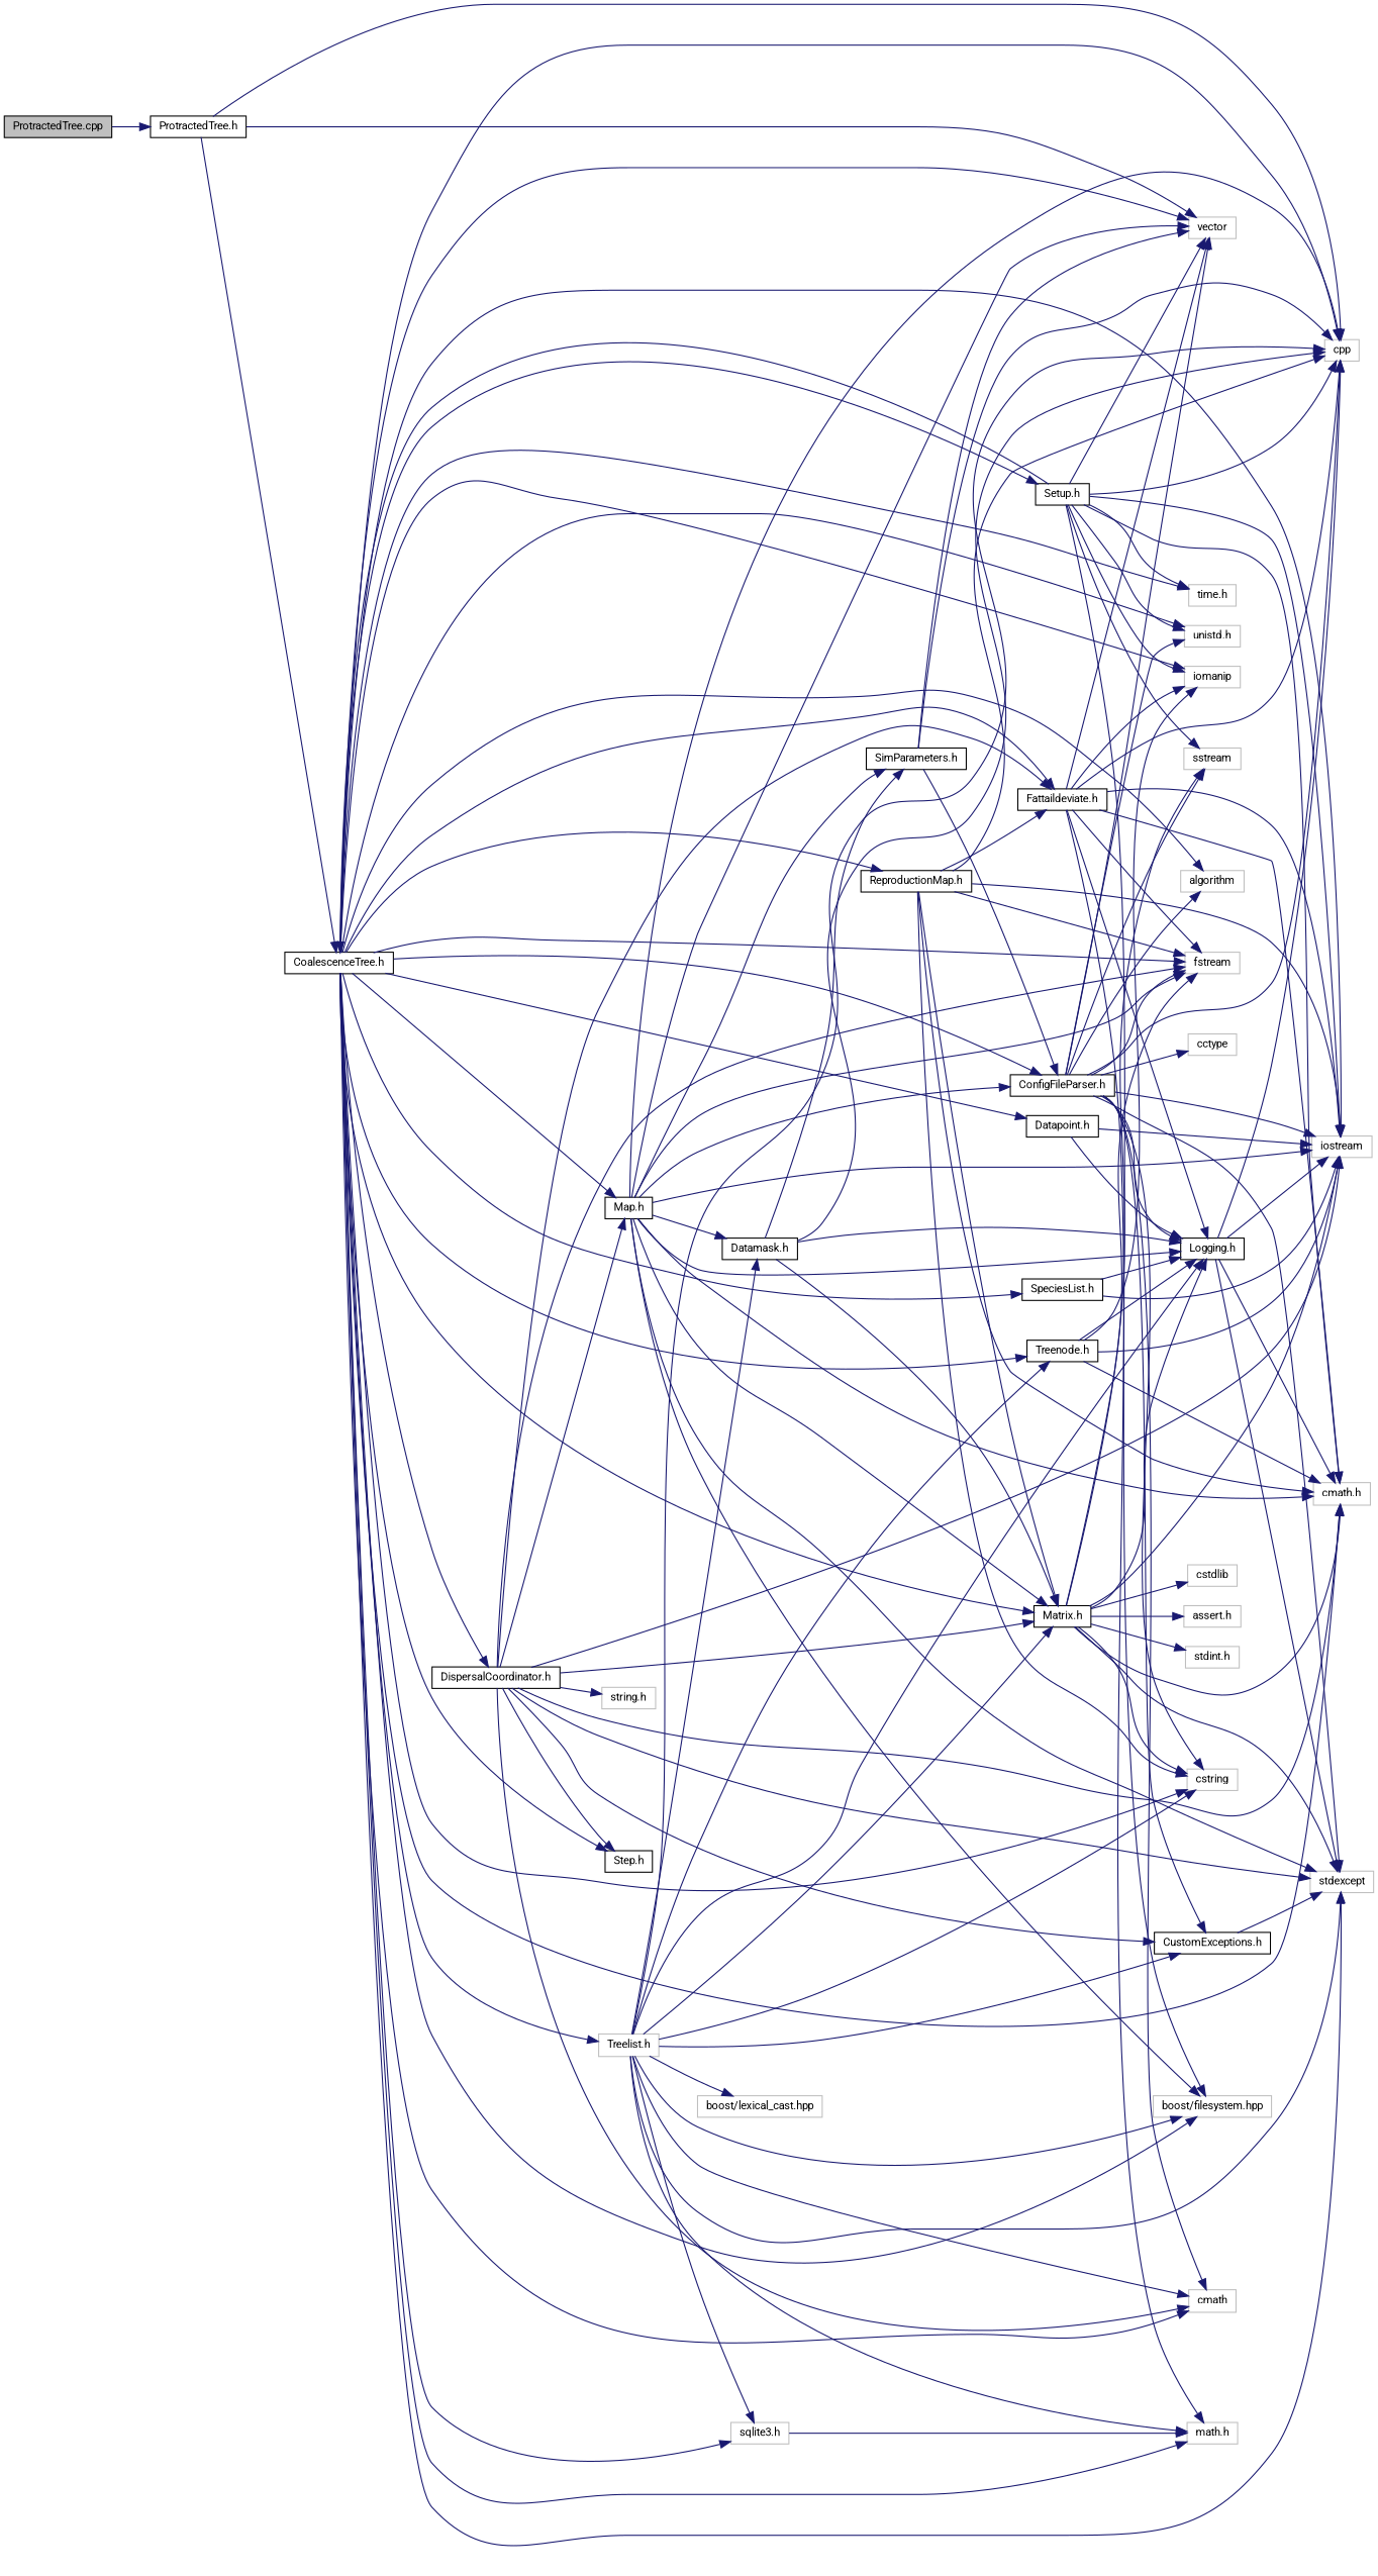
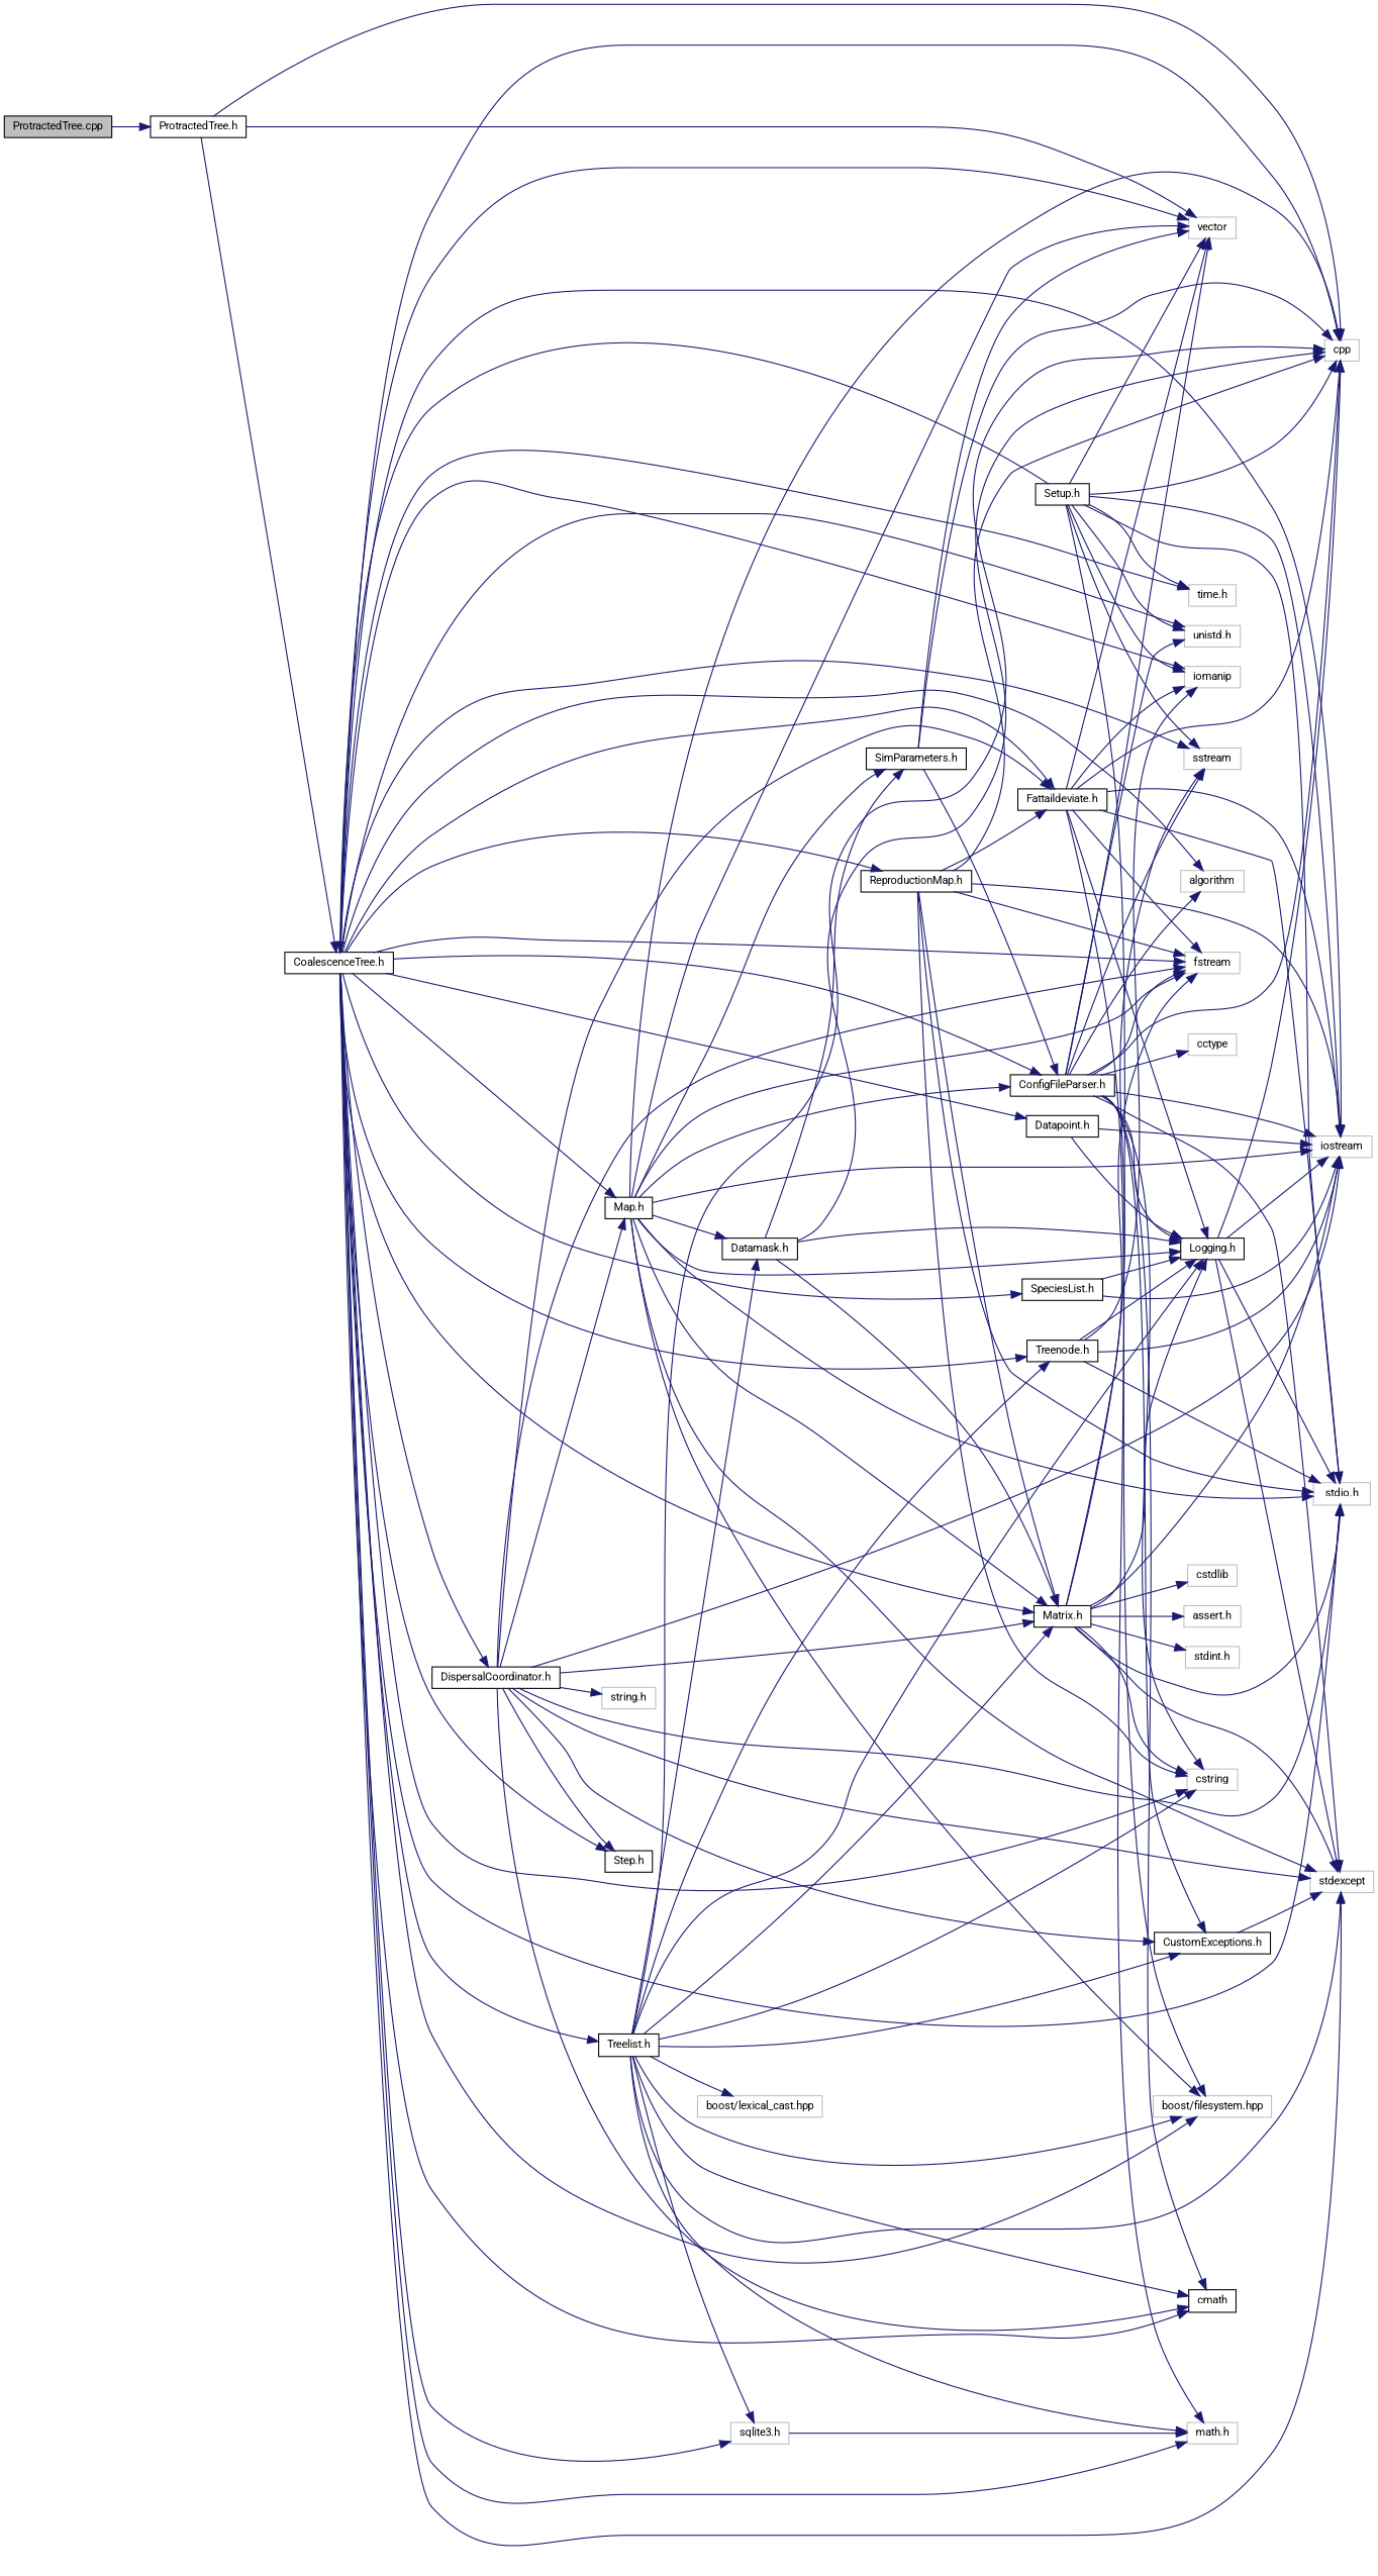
  digraph {
    fontname=Roboto
    rankdir=LR
    node [color=grey75 fillcolor=white fontname=Roboto fontsize=10 shape=record style=filled]
    edge [color=midnightblue fontname=Roboto fontsize=10 labelfontname=Helvetica labelfontsize=10 style=solid]
    n1 [color=black fillcolor=grey75 fontcolor=black height=0.2 label="ProtractedTree.cpp" width=0.4]
    n2 [color=black height=0.2 label="ProtractedTree.h" width=0.4]
    n3 [height=0.2 label=vector width=0.4]
    n4 [height=0.2 label=cpp width=0.4]
    n5 [color=black height=0.2 label="CoalescenceTree.h" width=0.4]
-   n6 [height=0.2 label="cmath.h" width=0.4]
+   n6 [height=0.2 label="stdio.h" width=0.4]
    n7 [height=0.2 label=fstream width=0.4]
    n8 [height=0.2 label=iostream width=0.4]
    n9 [height=0.2 label=cstring width=0.4]
    n10 [height=0.2 label="math.h" width=0.4]
    n11 [height=0.2 label=iomanip width=0.4]
-   n12 [height=0.2 label=cmath width=0.4]
+   n12 [color=black height=0.2 label=cmath width=0.4]
    n13 [height=0.2 label="time.h" width=0.4]
    n14 [height=0.2 label="sqlite3.h" width=0.4]
    n15 [height=0.2 label="unistd.h" width=0.4]
    n16 [height=0.2 label=algorithm width=0.4]
    n17 [height=0.2 label=stdexcept width=0.4]
    n18 [height=0.2 label="boost/filesystem.hpp" width=0.4]
    n19 [color=black height=0.2 label="Matrix.h" width=0.4]
    n20 [color=black height=0.2 label="Fattaildeviate.h" width=0.4]
    n21 [color=black height=0.2 label="Datapoint.h" width=0.4]
    n22 [color=black height=0.2 label="Treenode.h" width=0.4]
    n23 [color=black height=0.2 label="SpeciesList.h" width=0.4]
    n24 [color=black height=0.2 label="Map.h" width=0.4]
    n25 [color=black height=0.2 label="ConfigFileParser.h" width=0.4]
-   n26 [height=0.2 label="Treelist.h" width=0.4]
+   n26 [color=black height=0.2 label="Treelist.h" width=0.4]
    n27 [color=black height=0.2 label="Setup.h" width=0.4]
    n28 [color=black height=0.2 label="DispersalCoordinator.h" width=0.4]
    n29 [color=black height=0.2 label="Step.h" width=0.4]
    n30 [color=black height=0.2 label="ReproductionMap.h" width=0.4]
    n31 [color=black height=0.2 label="Logging.h" width=0.4]
    n32 [height=0.2 label=sstream width=0.4]
    n33 [height=0.2 label=cstdlib width=0.4]
    n34 [height=0.2 label="assert.h" width=0.4]
    n35 [height=0.2 label="stdint.h" width=0.4]
    n36 [color=black height=0.2 label="Datamask.h" width=0.4]
    n37 [color=black height=0.2 label="SimParameters.h" width=0.4]
    n38 [height=0.2 label=cctype width=0.4]
    n39 [color=black height=0.2 label="CustomExceptions.h" width=0.4]
    n40 [height=0.2 label="boost/lexical_cast.hpp" width=0.4]
    n41 [height=0.2 label="string.h" width=0.4]
    n1 -> n2
    n2 -> n3
    n2 -> n4
    n2 -> n5
    n5 -> n3
    n5 -> n4
    n5 -> n6
    n5 -> n7
    n5 -> n8
    n5 -> n9
    n5 -> n10
    n5 -> n11
    n5 -> n12
    n5 -> n13
    n5 -> n14
    n5 -> n15
    n5 -> n16
    n5 -> n17
    n5 -> n18
    n5 -> n19
    n5 -> n20
    n5 -> n21
    n5 -> n22
    n5 -> n23
    n5 -> n24
    n5 -> n25
    n5 -> n26
-   n5 -> n27
+   n5 -> n32
    n5 -> n28
    n5 -> n29
    n5 -> n30
    n14 -> n10
    n19 -> n6
    n19 -> n7
    n19 -> n8
    n19 -> n9
    n19 -> n17
    n19 -> n31
    n19 -> n32
    n19 -> n33
    n19 -> n34
    n19 -> n35
    n20 -> n3
    n20 -> n4
    n20 -> n6
    n20 -> n7
    n20 -> n8
    n20 -> n10
    n20 -> n11
    n20 -> n31
    n21 -> n8
    n21 -> n31
    n22 -> n6
    n22 -> n8
    n22 -> n11
    n22 -> n31
    n23 -> n8
    n23 -> n31
    n24 -> n3
    n24 -> n4
    n24 -> n6
    n24 -> n7
    n24 -> n8
    n24 -> n17
    n24 -> n18
    n24 -> n19
    n24 -> n25
    n24 -> n31
    n24 -> n36
    n24 -> n37
    n25 -> n3
    n25 -> n4
    n25 -> n7
    n25 -> n8
    n25 -> n9
    n25 -> n12
    n25 -> n15
    n25 -> n16
    n25 -> n17
    n25 -> n31
    n25 -> n32
    n25 -> n38
    n25 -> n39
    n26 -> n4
    n26 -> n9
    n26 -> n10
    n26 -> n12
    n26 -> n14
    n26 -> n17
    n26 -> n18
    n26 -> n19
    n26 -> n22
    n26 -> n31
    n26 -> n36
    n26 -> n39
    n26 -> n40
    n27 -> n3
    n27 -> n4
    n27 -> n5
    n27 -> n6
    n27 -> n8
    n27 -> n11
    n27 -> n13
    n27 -> n15
    n27 -> n18
    n27 -> n32
    n28 -> n6
    n28 -> n7
    n28 -> n8
    n28 -> n12
    n28 -> n17
    n28 -> n19
    n28 -> n20
    n28 -> n24
    n28 -> n29
    n28 -> n39
    n28 -> n41
    n30 -> n4
    n30 -> n6
    n30 -> n7
    n30 -> n8
    n30 -> n9
    n30 -> n19
    n30 -> n20
    n31 -> n4
    n31 -> n6
    n31 -> n8
    n31 -> n17
    n36 -> n4
    n36 -> n19
    n36 -> n31
    n36 -> n37
    n37 -> n3
    n37 -> n4
    n37 -> n25
    n39 -> n17
  }
